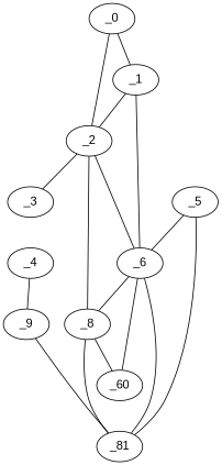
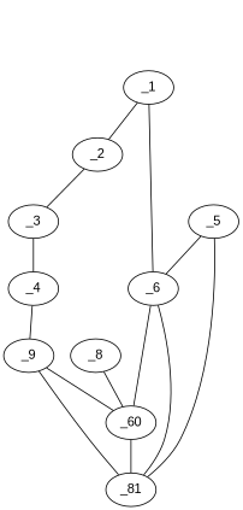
  graph {
    fontname="Liberation Sans"
    node [fontname="Liberation Sans" x=40 y=37]
    edge [fontname="Liberation Sans" valence=1]
-   _0 [y=33]
    _1
    _2 [x=47]
    _6 [x=76 y=70]
    _3 [x=49 y=29]
    _8 [x=79 y=41]
    _4 [x=57 y=29]
    _5 [x=66 y=77]
    n9 [label=_81 x=123 y=68]
    _9 [x=85 y=34]
    n11 [label=_60 x=93 y=55]
-   _0 -- _1
-   _0 -- _2 [valence=2]
    _1 -- _2 [valence=2]
    _1 -- _6
-   _2 -- _6 [valence=2]
    _2 -- _3 [valence=2]
-   _2 -- _8
-   _6 -- _8 [valence=2]
    _6 -- n9 [valence=2]
    _6 -- n11
+   _3 -- _4
    _8 -- n11 [valence=2]
    _4 -- _9
    _5 -- _6 [valence=2]
    _5 -- n9
    _9 -- n9
-   _8 -- n9
+   _9 -- n11 [valence=2]
+   n11 -- n9
  }
